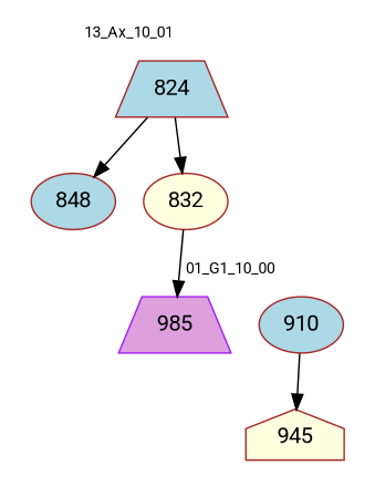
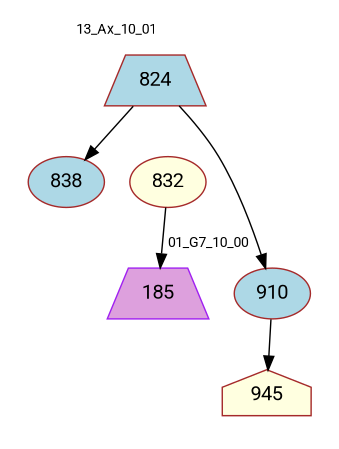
  digraph {
    fontname=Roboto
    node [color=brown fillcolor=lightblue fontname=Roboto shape=ellipse style=filled]
    edge [color=black fontname=Roboto]
    n1 [label=824 shape=trapezium]
-   n2 [label=848]
+   n2 [label=838]
    n3 [fillcolor=lightyellow label=832]
    n4 [label=910]
    n5 [fillcolor=lightyellow label=945 shape=house]
-   n6 [color=purple fillcolor=plum label=985 shape=trapezium]
+   n6 [color=purple fillcolor=plum label=185 shape=trapezium]
    subgraph cluster_1 {
      color=white
      fontsize=10
      label="13_Ax_10_01"
      n1
      n2
      n3
    }
    subgraph cluster_2 {
      color=white
      fontsize=10
-     label="01_G1_10_00"
+     label="01_G7_10_00"
      n4
      n5
      n6
    }
    n1 -> n2
-   n1 -> n3
+   n1 -> n4
    n3 -> n6
    n4 -> n5
  }
